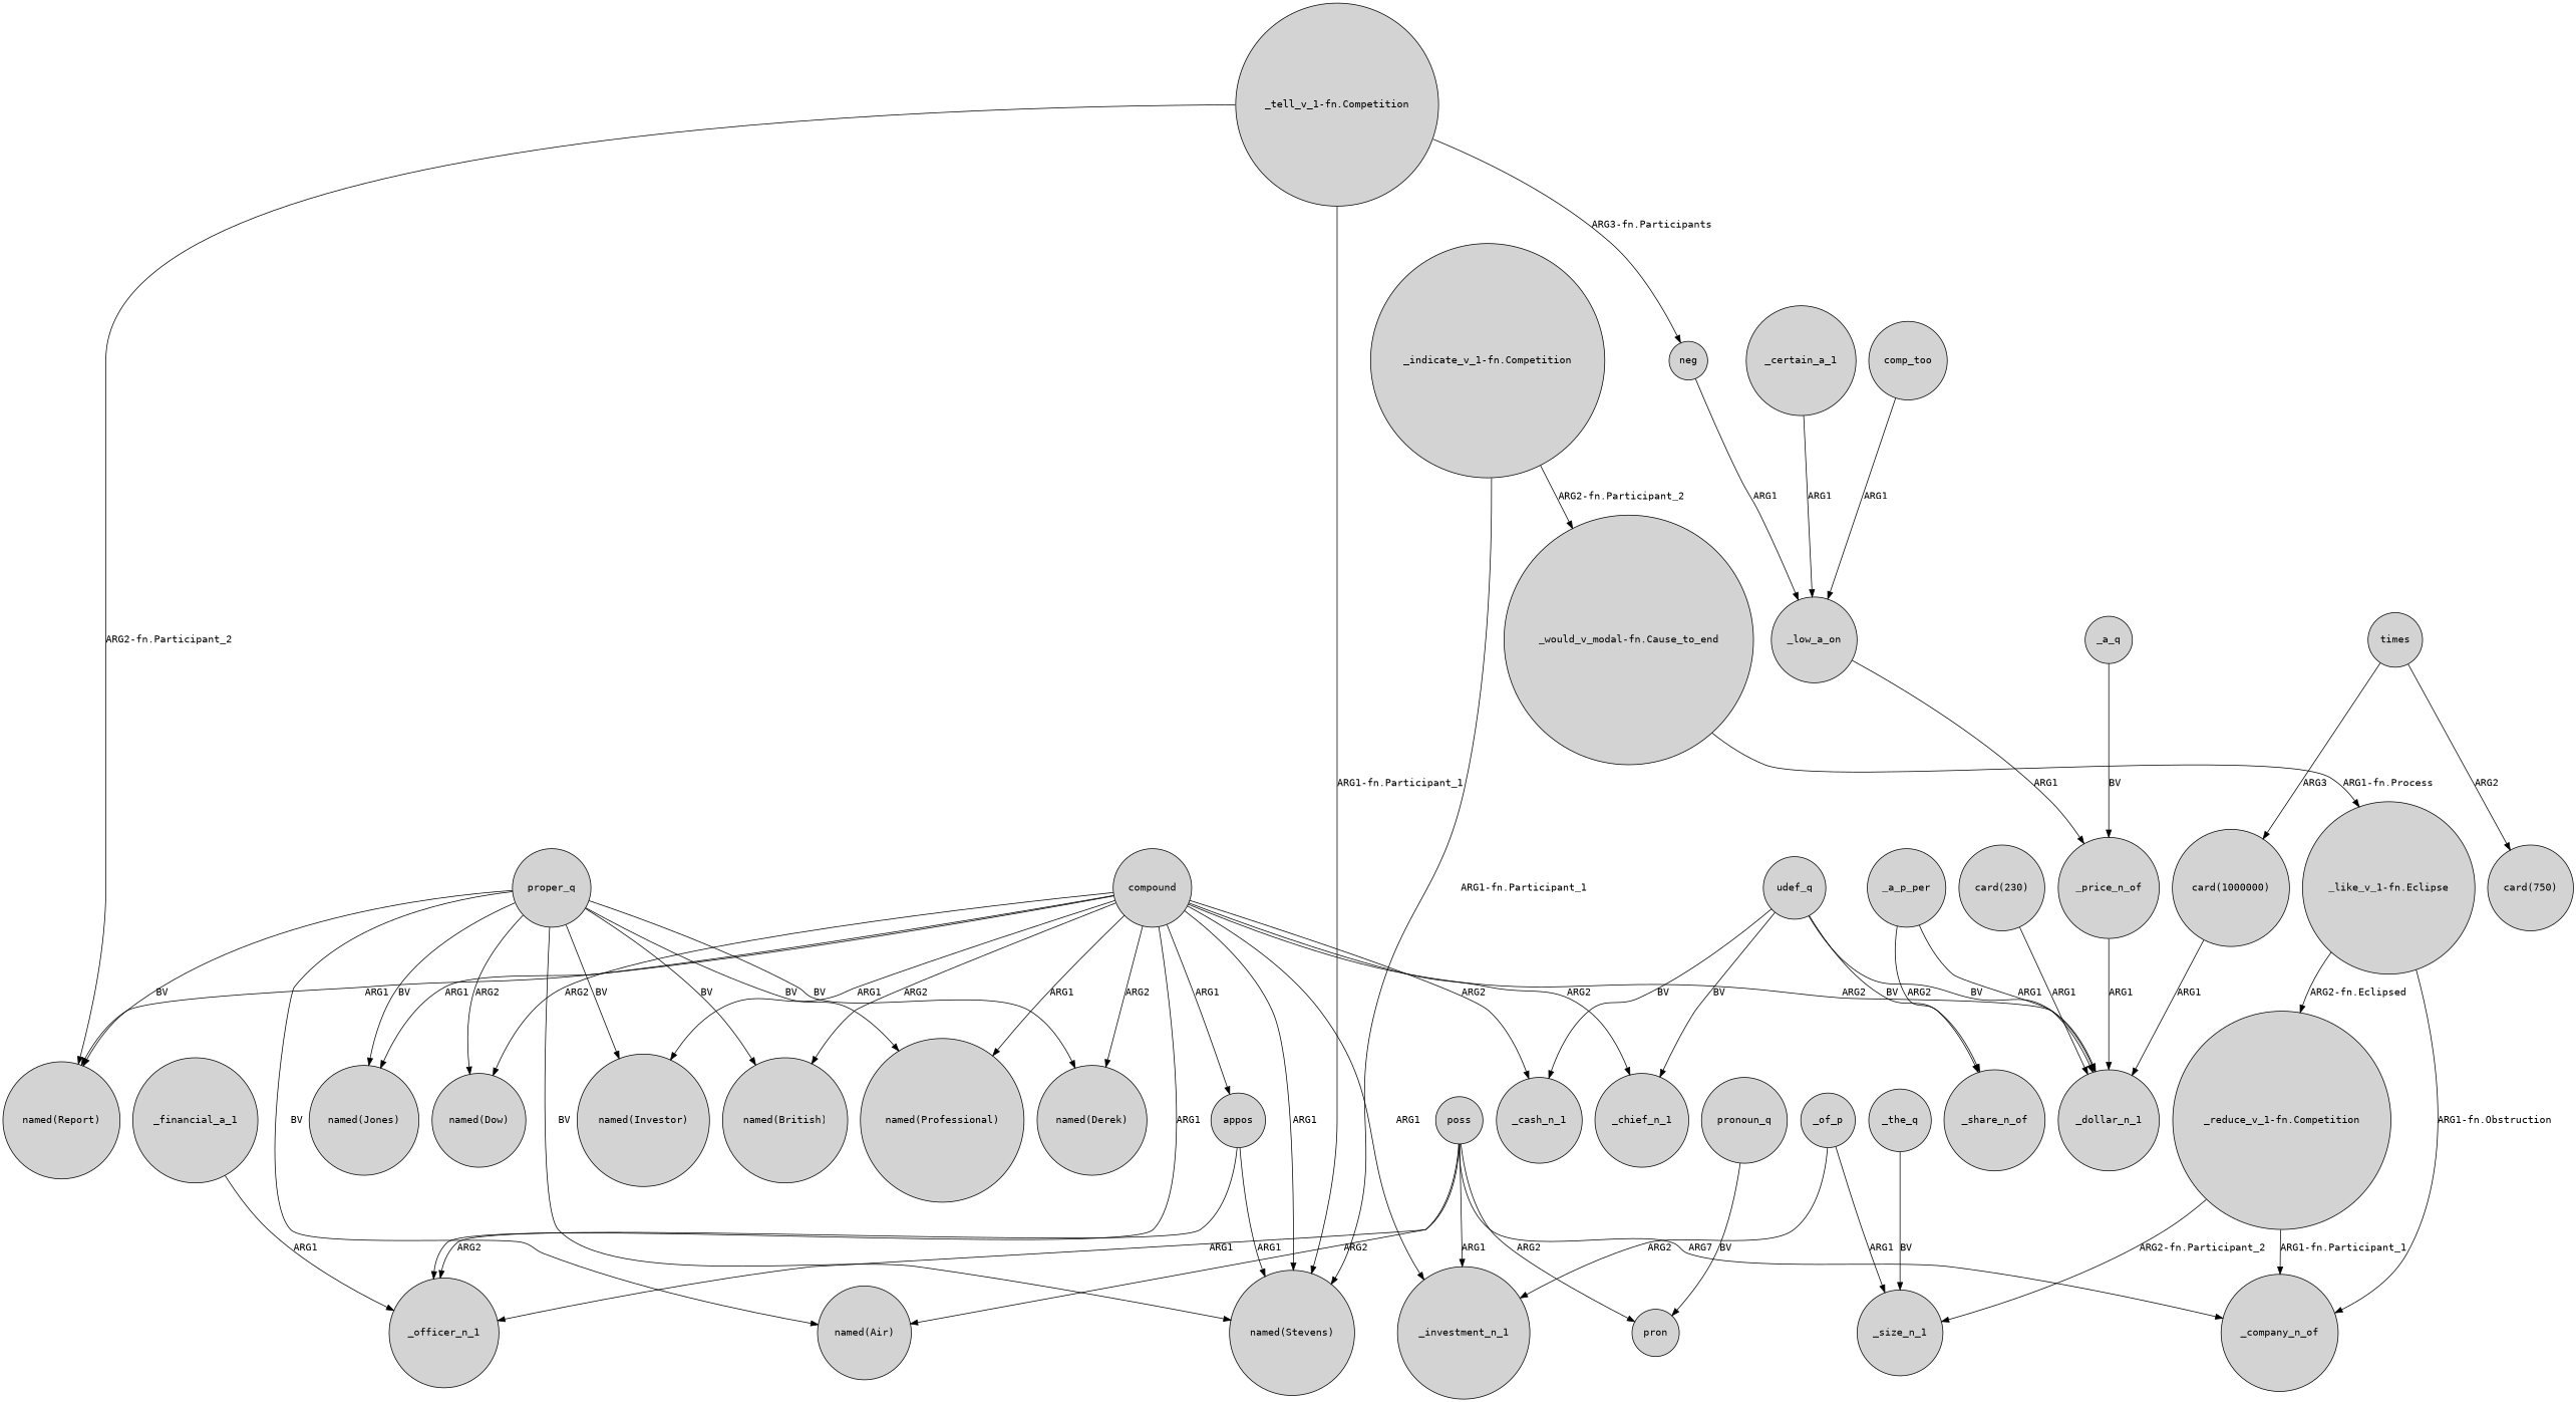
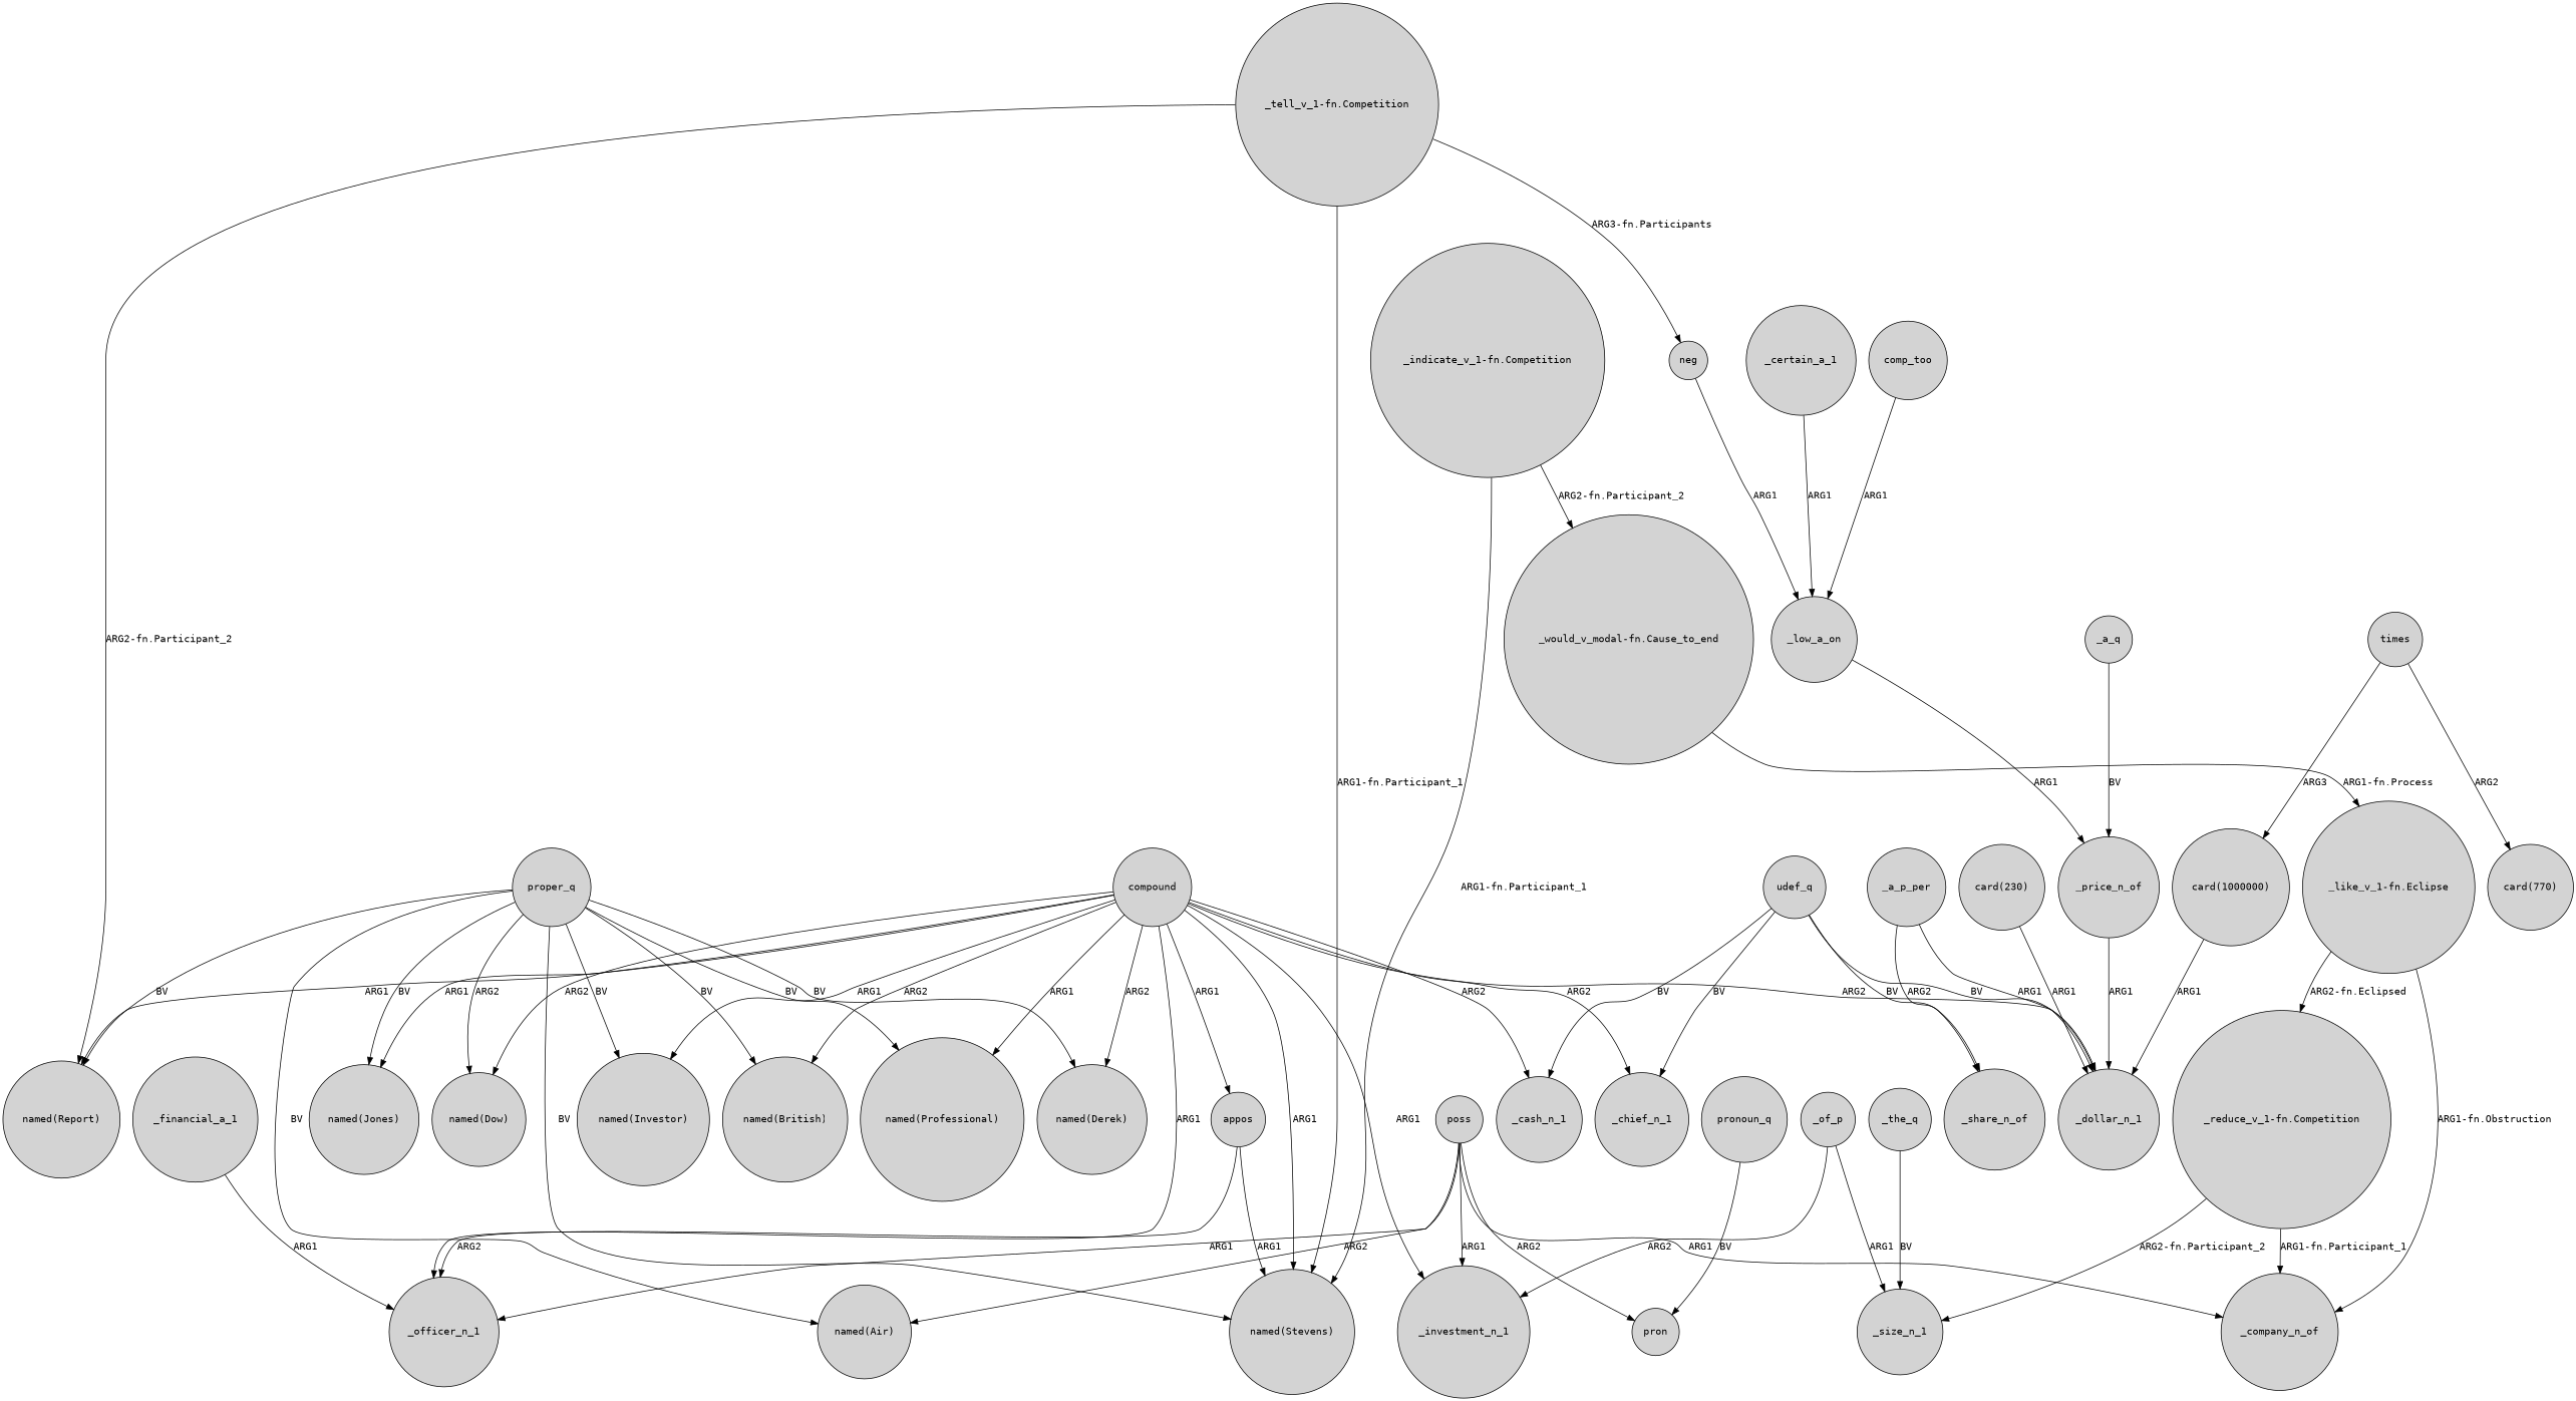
  digraph {
    fontname="DejaVu Sans Mono"
    node [fontname="DejaVu Sans Mono" shape=circle style=filled]
    edge [fontname="DejaVu Sans Mono"]
    proper_q
    "named(British)"
    "named(Derek)"
    "named(Air)"
    "named(Jones)"
    "named(Investor)"
    "named(Report)"
    "named(Stevens)"
    "named(Dow)"
    "named(Professional)"
    udef_q
    _cash_n_1
    _chief_n_1
    _dollar_n_1
    _share_n_of
    compound
    _officer_n_1
    _investment_n_1
    appos
    _certain_a_1
    _low_a_on
    _price_n_of
    "_would_v_modal-fn.Cause_to_end"
    "_like_v_1-fn.Eclipse"
    _company_n_of
    "_reduce_v_1-fn.Competition"
    _size_n_1
    times
    "card(1000000)"
-   "card(750)"
+   "card(750)" [label="card(770)"]
    comp_too
    "_tell_v_1-fn.Competition"
    neg
    "_indicate_v_1-fn.Competition"
    _financial_a_1
    poss
    pron
    pronoun_q
    _a_p_per
    _a_q
    _of_p
    _the_q
    "card(230)"
    proper_q -> "named(British)" [label=BV]
    proper_q -> "named(Derek)" [label=BV]
    proper_q -> "named(Air)" [label=BV]
    proper_q -> "named(Jones)" [label=BV]
    proper_q -> "named(Investor)" [label=BV]
    proper_q -> "named(Report)" [label=BV]
    proper_q -> "named(Stevens)" [label=BV]
    proper_q -> "named(Dow)" [label=ARG2]
    proper_q -> "named(Professional)" [label=BV]
    udef_q -> _cash_n_1 [label=BV]
    udef_q -> _chief_n_1 [label=BV]
    udef_q -> _dollar_n_1 [label=BV]
    udef_q -> _share_n_of [label=BV]
    compound -> "named(British)" [label=ARG2]
    compound -> "named(Derek)" [label=ARG2]
    compound -> "named(Jones)" [label=ARG1]
    compound -> "named(Investor)" [label=ARG1]
    compound -> "named(Report)" [label=ARG1]
    compound -> "named(Stevens)" [label=ARG1]
    compound -> "named(Dow)" [label=ARG2]
    compound -> "named(Professional)" [label=ARG1]
    compound -> _cash_n_1 [label=ARG2]
    compound -> _chief_n_1 [label=ARG2]
    compound -> _dollar_n_1 [label=ARG2]
    compound -> _officer_n_1 [label=ARG1]
    compound -> _investment_n_1 [label=ARG1]
    compound -> appos [label=ARG1]
    appos -> "named(Stevens)" [label=ARG1]
    appos -> _officer_n_1 [label=ARG2]
    _certain_a_1 -> _low_a_on [label=ARG1]
    _low_a_on -> _price_n_of [label=ARG1]
    _price_n_of -> _dollar_n_1 [label=ARG1]
    "_would_v_modal-fn.Cause_to_end" -> "_like_v_1-fn.Eclipse" [label="ARG1-fn.Process"]
    "_like_v_1-fn.Eclipse" -> _company_n_of [label="ARG1-fn.Obstruction"]
    "_like_v_1-fn.Eclipse" -> "_reduce_v_1-fn.Competition" [label="ARG2-fn.Eclipsed"]
    "_reduce_v_1-fn.Competition" -> _company_n_of [label="ARG1-fn.Participant_1"]
    "_reduce_v_1-fn.Competition" -> _size_n_1 [label="ARG2-fn.Participant_2"]
    times -> "card(1000000)" [label=ARG3]
    times -> "card(750)" [label=ARG2]
    "card(1000000)" -> _dollar_n_1 [label=ARG1]
    comp_too -> _low_a_on [label=ARG1]
    "_tell_v_1-fn.Competition" -> "named(Report)" [label="ARG2-fn.Participant_2"]
    "_tell_v_1-fn.Competition" -> "named(Stevens)" [label="ARG1-fn.Participant_1"]
    "_tell_v_1-fn.Competition" -> neg [label="ARG3-fn.Participants"]
    neg -> _low_a_on [label=ARG1]
    "_indicate_v_1-fn.Competition" -> "named(Stevens)" [label="ARG1-fn.Participant_1"]
    "_indicate_v_1-fn.Competition" -> "_would_v_modal-fn.Cause_to_end" [label="ARG2-fn.Participant_2"]
    _financial_a_1 -> _officer_n_1 [label=ARG1]
    poss -> "named(Air)" [label=ARG2]
    poss -> _officer_n_1 [label=ARG1]
    poss -> _investment_n_1 [label=ARG1]
-   poss -> _company_n_of [label=ARG7]
+   poss -> _company_n_of [label=ARG1]
    poss -> pron [label=ARG2]
    pronoun_q -> pron [label=BV]
    _a_p_per -> _dollar_n_1 [label=ARG1]
    _a_p_per -> _share_n_of [label=ARG2]
    _a_q -> _price_n_of [label=BV]
    _of_p -> _investment_n_1 [label=ARG2]
    _of_p -> _size_n_1 [label=ARG1]
    _the_q -> _size_n_1 [label=BV]
    "card(230)" -> _dollar_n_1 [label=ARG1]
  }
